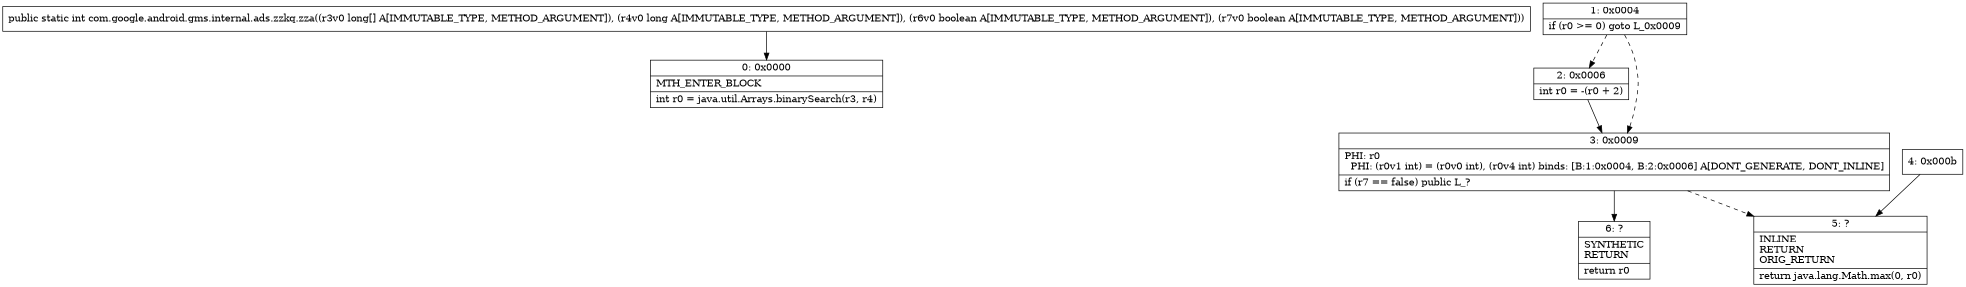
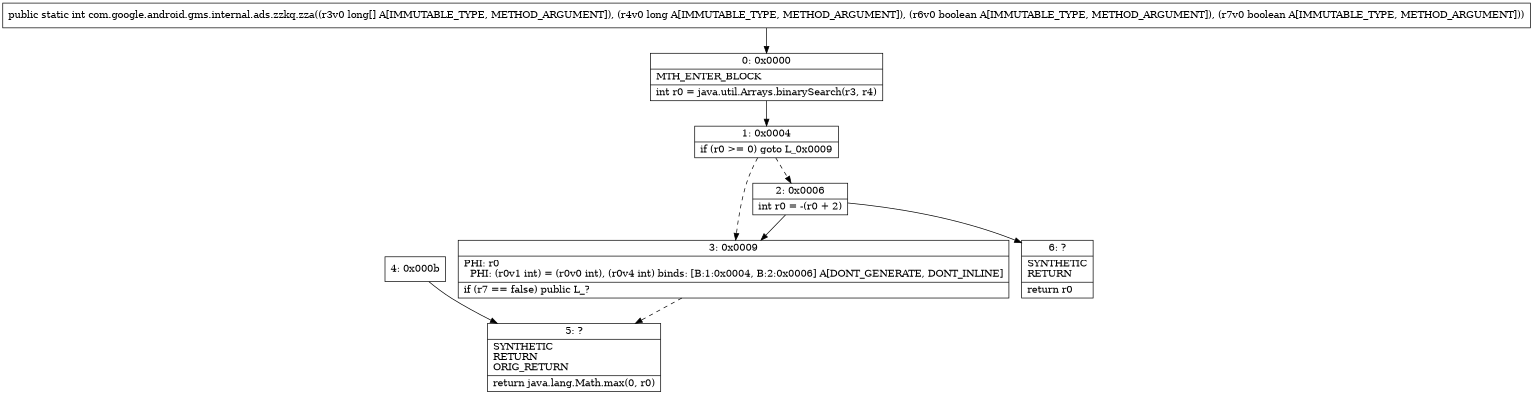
  digraph {
    fontname="DejaVu Serif"
    node [fontname="DejaVu Serif" shape=record]
    edge [fontname="DejaVu Serif"]
    n1 [label="{0\:\ 0x0000|MTH_ENTER_BLOCK\l|int r0 = java.util.Arrays.binarySearch(r3, r4)\l}"]
    n2 [label="{1\:\ 0x0004|if (r0 \>= 0) goto L_0x0009\l}"]
    n3 [label="{2\:\ 0x0006|int r0 = \-(r0 + 2)\l}"]
    n4 [label="{3\:\ 0x0009|PHI: r0 \l  PHI: (r0v1 int) = (r0v0 int), (r0v4 int) binds: [B:1:0x0004, B:2:0x0006] A[DONT_GENERATE, DONT_INLINE]\l|if (r7 == false) public L_?\l}"]
    n5 [label="{6\:\ ?|SYNTHETIC\lRETURN\l|return r0\l}"]
-   n6 [label="{5\:\ ?|INLINE\lRETURN\lORIG_RETURN\l|return java.lang.Math.max(0, r0)\l}"]
+   n6 [label="{5\:\ ?|SYNTHETIC\lRETURN\lORIG_RETURN\l|return java.lang.Math.max(0, r0)\l}"]
    n7 [label="{4\:\ 0x000b}"]
    n8 [label="{public static int com.google.android.gms.internal.ads.zzkq.zza((r3v0 long[] A[IMMUTABLE_TYPE, METHOD_ARGUMENT]), (r4v0 long A[IMMUTABLE_TYPE, METHOD_ARGUMENT]), (r6v0 boolean A[IMMUTABLE_TYPE, METHOD_ARGUMENT]), (r7v0 boolean A[IMMUTABLE_TYPE, METHOD_ARGUMENT])) }"]
+   n1 -> n2
    n2 -> n3 [style=dashed]
    n2 -> n4 [style=dashed]
    n3 -> n4
-   n4 -> n5
+   n3 -> n5
    n4 -> n6 [style=dashed]
    n7 -> n6
    n8 -> n1
  }
